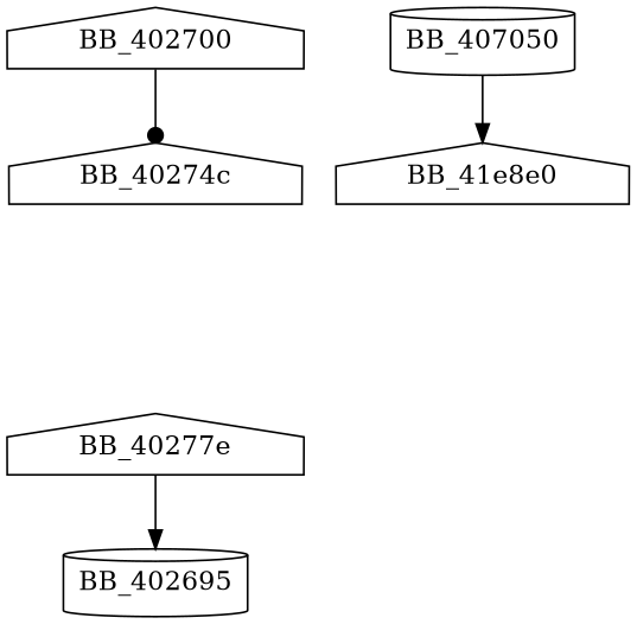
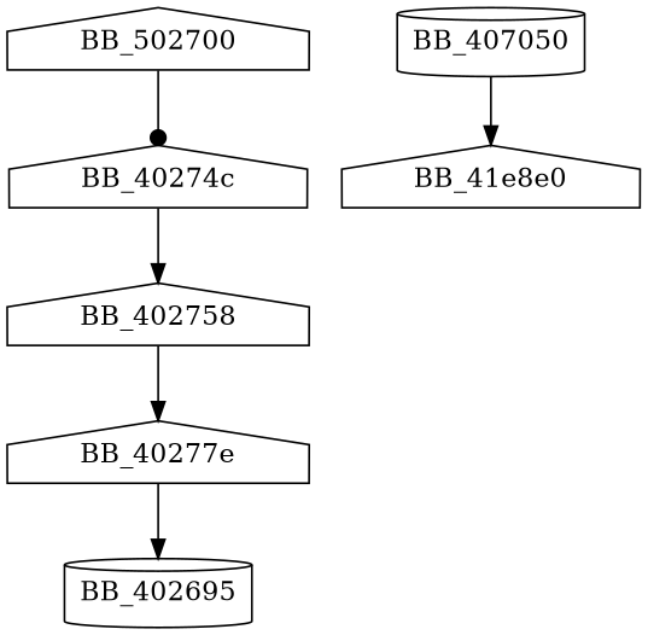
  digraph {
    node [shape=house]
    edge [arrowhead=normal]
-   BB_402700
+   BB_402700 [label=BB_502700]
    BB_40274c
+   BB_402758
    BB_40277e
    n5 [label=BB_402695 shape=cylinder]
    BB_407050 [shape=cylinder]
    BB_41e8e0
    BB_402700 -> BB_40274c [arrowhead=dot]
+   BB_40274c -> BB_402758
+   BB_402758 -> BB_40277e
    BB_40277e -> n5
    BB_407050 -> BB_41e8e0
  }
